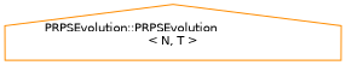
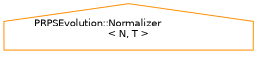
  digraph {
    rankdir=TB
-   n1 [color=darkorange fillcolor=white fontname=Helvetica fontsize=10 height=0.2 label="PRPSEvolution::PRPSEvolution\l\< N, T \>" shape=house style=filled width=0.4]
+   n1 [color=darkorange fillcolor=white fontname=Helvetica fontsize=10 height=0.2 label="PRPSEvolution::Normalizer\l\< N, T \>" shape=house style=filled width=0.4]
  }
